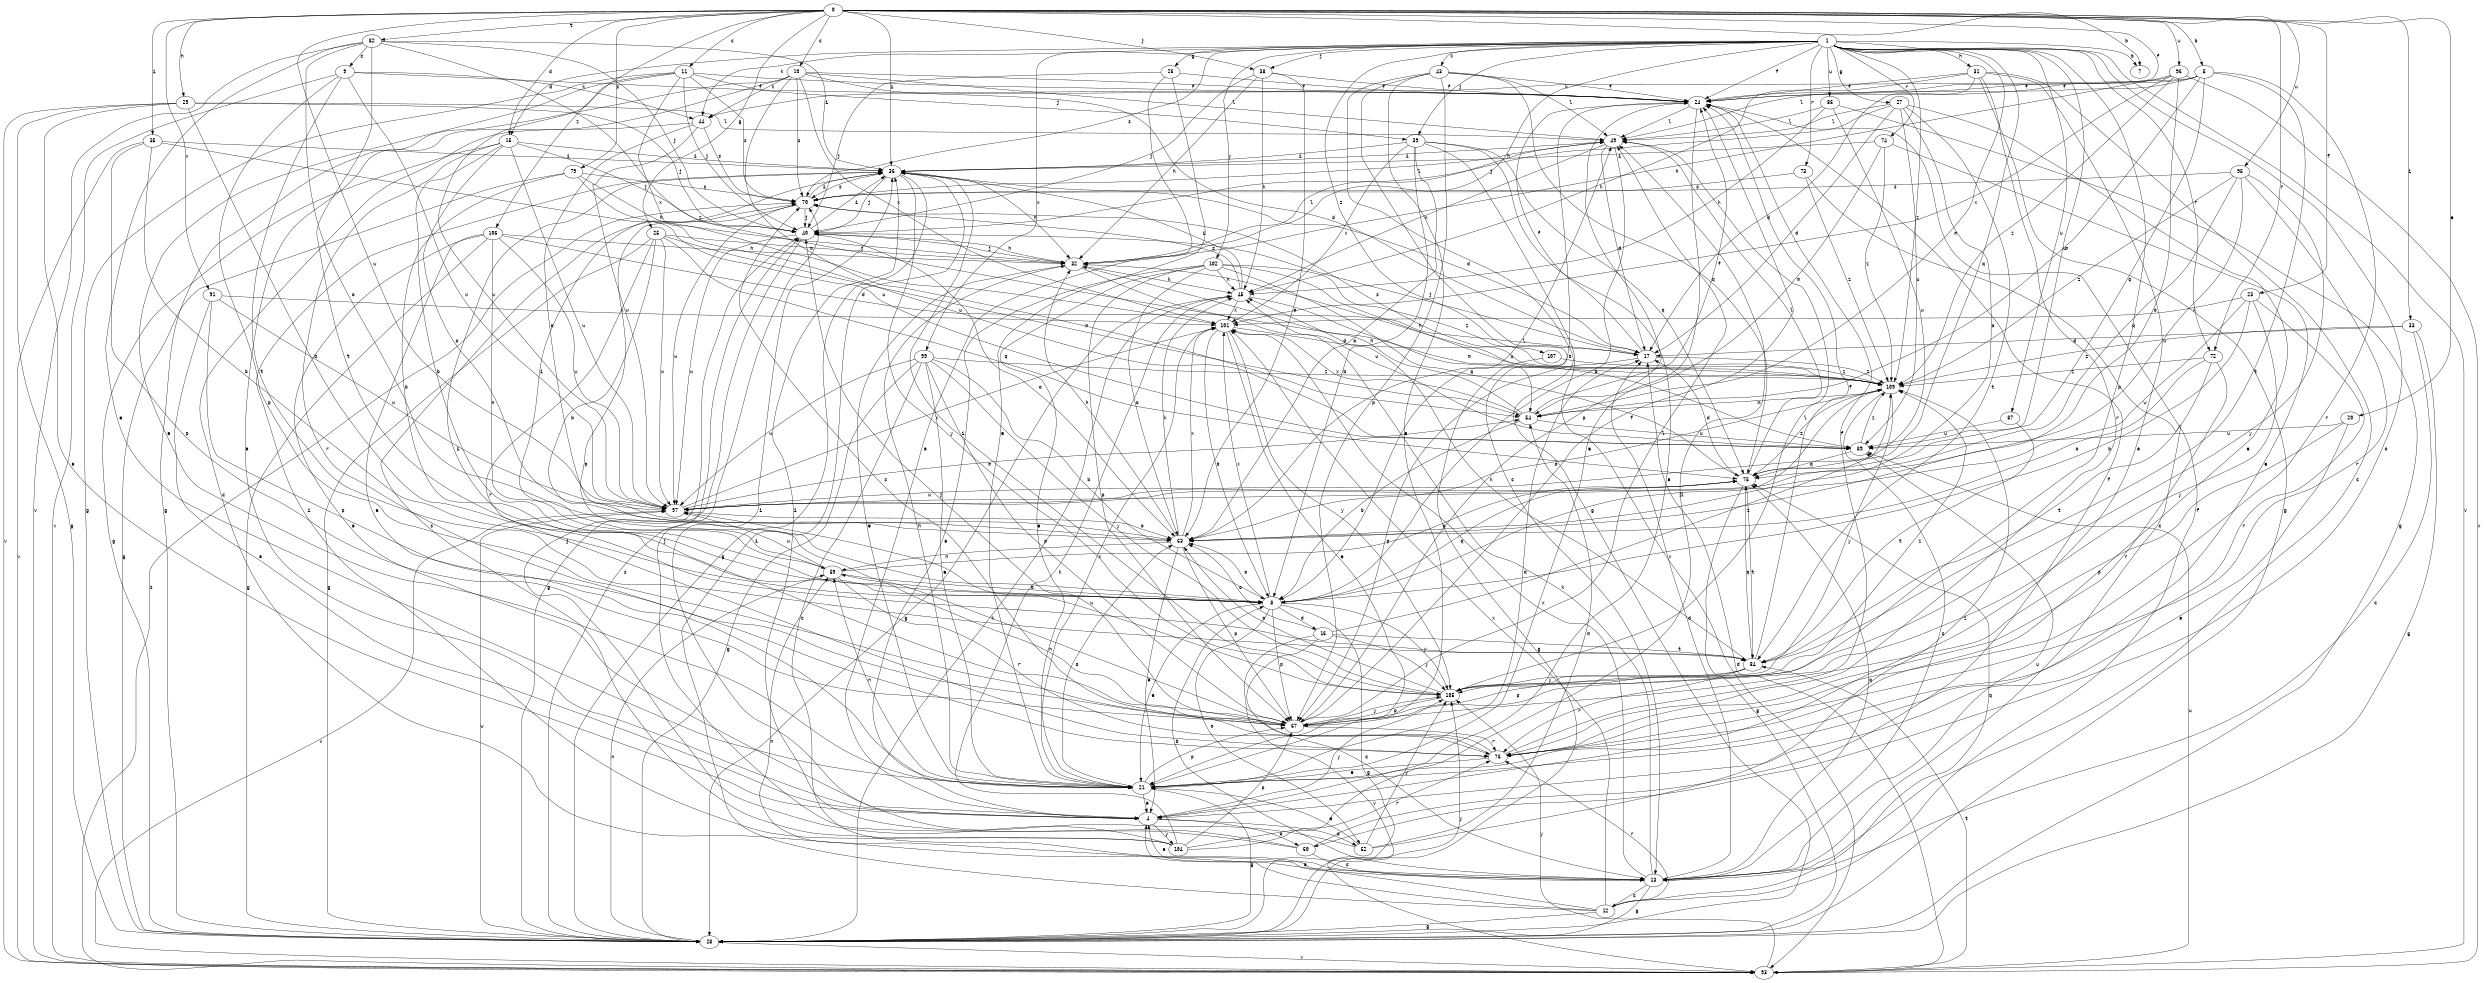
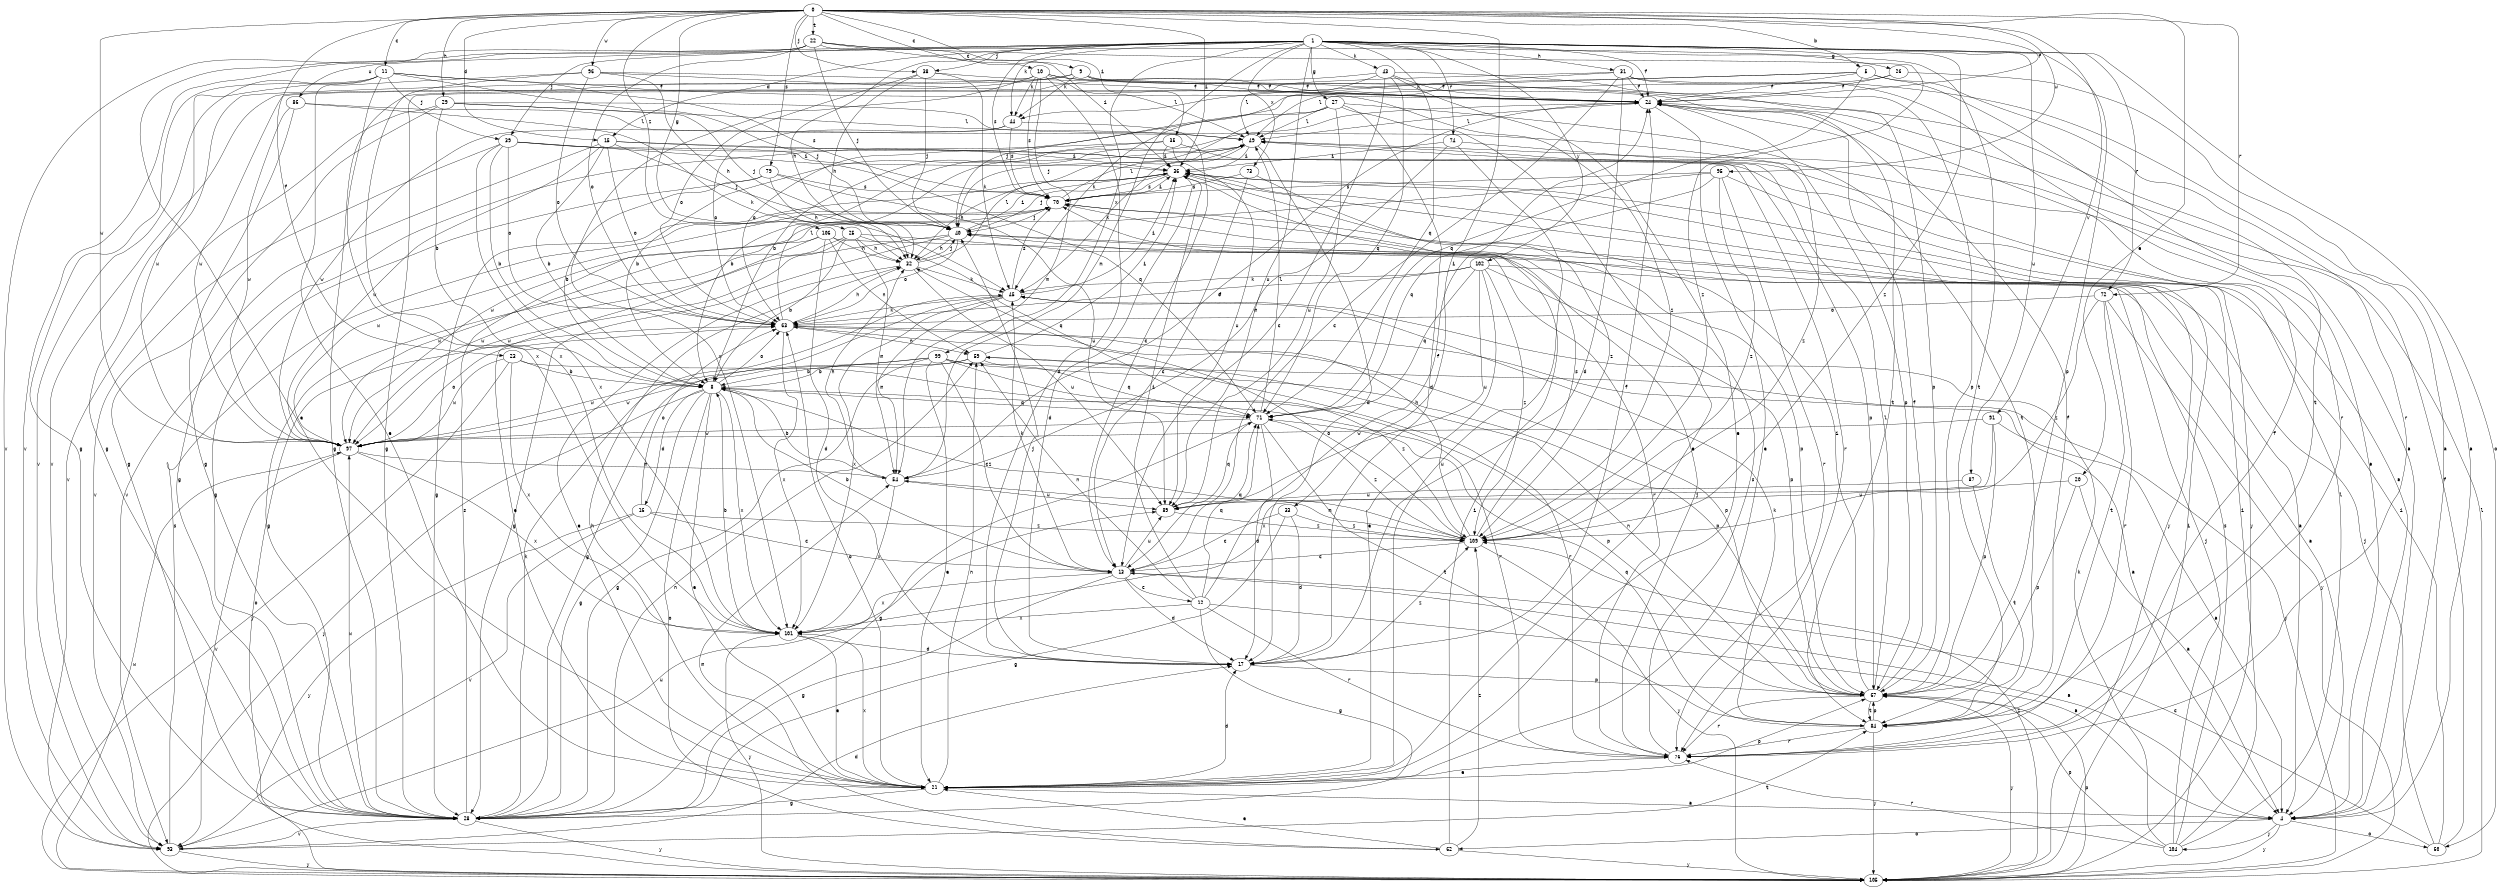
  strict digraph {
    fontname="DejaVu Sans Mono"
    node [fontname="DejaVu Sans Mono"]
    edge [fontname="DejaVu Sans Mono"]
    0
    5
-   7
    10
    11
    15
    20
    23
    24
    25
    29
    33
    35
    36
    38
    72
    79
-   82
+   82 [label=22]
    91
    95
    96
    97
    106
    44
    54
-   71 [label=75]
+   71
    49
    76
    84
    9
    67
    93
    n33 [label=70]
    4
    28
    101
    17
    39
    21
    40
    8
    63
    89
    105
    32
    109
    13
    45
    59
    1
    26
    27
    31
    43
    60
    73
    74
    86
    87
    99
    102
-   107
    62
    104
    16
    12
    0 -> 5 [label=b]
-   0 -> 7 [label=b]
    0 -> 10 [label=c]
    0 -> 11 [label=c]
    0 -> 15 [label=d]
    0 -> 20 [label=e]
    0 -> 23 [label=f]
    0 -> 24 [label=f]
    0 -> 25 [label=g]
    0 -> 29 [label=h]
    0 -> 33 [label=i]
    0 -> 35 [label=i]
    0 -> 36 [label=i]
    0 -> 38 [label=j]
    0 -> 72 [label=r]
    0 -> 79 [label=s]
    0 -> 82 [label=t]
    0 -> 91 [label=v]
    0 -> 95 [label=w]
    0 -> 96 [label=w]
    0 -> 97 [label=w]
    0 -> 106 [label=z]
    5 -> 24 [label=f]
    5 -> 44 [label=k]
-   5 -> 54 [label=m]
    5 -> 71 [label=q]
    5 -> 49 [label=l]
    5 -> 76 [label=r]
    5 -> 84 [label=t]
    10 -> 24 [label=f]
    10 -> 44 [label=k]
    10 -> 54 [label=m]
    10 -> 49 [label=l]
    10 -> n33 [label=s]
    10 -> 4 [label=a]
    10 -> 28 [label=g]
    10 -> 101 [label=x]
    10 -> 17 [label=d]
    11 -> 24 [label=f]
    11 -> 97 [label=w]
    11 -> n33 [label=s]
    11 -> 28 [label=g]
    11 -> 101 [label=x]
    11 -> 39 [label=j]
    11 -> 21 [label=e]
    11 -> 40 [label=j]
    15 -> 36 [label=i]
    15 -> 97 [label=w]
    15 -> 76 [label=r]
    15 -> 28 [label=g]
    15 -> 40 [label=j]
    15 -> 8 [label=b]
    15 -> 63 [label=o]
    20 -> 67 [label=p]
    20 -> 4 [label=a]
    20 -> 89 [label=u]
    23 -> 97 [label=w]
    23 -> 76 [label=r]
    23 -> 101 [label=x]
    23 -> 8 [label=b]
    23 -> 105 [label=y]
    24 -> 49 [label=l]
    24 -> 67 [label=p]
    24 -> 21 [label=e]
    24 -> 8 [label=b]
    25 -> 97 [label=w]
    25 -> 54 [label=m]
    25 -> 71 [label=q]
    25 -> 76 [label=r]
    25 -> 28 [label=g]
    25 -> 8 [label=b]
-   25 -> 32 [label=j]
+   25 -> 32 [label=h]
    29 -> 49 [label=l]
    29 -> 93 [label=v]
    29 -> 4 [label=a]
    29 -> 28 [label=g]
    29 -> 40 [label=j]
    29 -> 8 [label=b]
    33 -> 28 [label=g]
    33 -> 17 [label=d]
    33 -> 109 [label=z]
    33 -> 13 [label=c]
    35 -> 36 [label=i]
    35 -> 67 [label=p]
    35 -> 93 [label=v]
    35 -> 8 [label=b]
    35 -> 89 [label=u]
    36 -> n33 [label=s]
    36 -> 28 [label=g]
    36 -> 17 [label=d]
    36 -> 40 [label=j]
    36 -> 105 [label=y]
    36 -> 32 [label=h]
    38 -> 24 [label=f]
    38 -> 40 [label=j]
    38 -> 63 [label=o]
    38 -> 32 [label=h]
    38 -> 45 [label=k]
    72 -> 76 [label=r]
    72 -> 84 [label=t]
    72 -> 63 [label=o]
+   72 -> 105 [label=y]
    72 -> 109 [label=z]
    79 -> n33 [label=s]
    79 -> 28 [label=g]
    79 -> 8 [label=b]
    79 -> 89 [label=u]
    79 -> 32 [label=h]
    82 -> 36 [label=i]
    82 -> 84 [label=t]
    82 -> 9 [label=c]
    82 -> 93 [label=v]
    82 -> 21 [label=e]
    82 -> 40 [label=j]
    82 -> 63 [label=o]
    82 -> 109 [label=z]
    91 -> 97 [label=w]
    91 -> 67 [label=p]
    91 -> 4 [label=a]
    91 -> 101 [label=x]
    95 -> 97 [label=w]
    95 -> 71 [label=q]
    95 -> 76 [label=r]
    95 -> n33 [label=s]
    95 -> 105 [label=y]
    95 -> 109 [label=z]
    96 -> 24 [label=f]
    96 -> 93 [label=v]
    96 -> 101 [label=x]
    96 -> 63 [label=o]
    96 -> 32 [label=h]
    96 -> 109 [label=z]
    97 -> 54 [label=m]
    97 -> 93 [label=v]
    97 -> 101 [label=x]
    97 -> 63 [label=o]
    106 -> 97 [label=w]
    106 -> 4 [label=a]
-   106 -> 28 [label=g]
    106 -> 17 [label=d]
    106 -> 21 [label=e]
    106 -> 32 [label=h]
    106 -> 59 [label=n]
    44 -> 97 [label=w]
    44 -> n33 [label=s]
    44 -> 63 [label=o]
    44 -> 13 [label=c]
    54 -> 24 [label=f]
    54 -> 101 [label=x]
    54 -> 8 [label=b]
    54 -> 89 [label=u]
    54 -> 32 [label=h]
    71 -> 97 [label=w]
    71 -> 49 [label=l]
    71 -> 84 [label=t]
    71 -> 28 [label=g]
    71 -> 17 [label=d]
    71 -> 109 [label=z]
    49 -> 36 [label=i]
    49 -> 17 [label=d]
    49 -> 8 [label=b]
    49 -> 45 [label=k]
    76 -> 24 [label=f]
    76 -> n33 [label=s]
    76 -> 21 [label=e]
    76 -> 40 [label=j]
    84 -> 24 [label=f]
    84 -> 71 [label=q]
    84 -> 76 [label=r]
    84 -> 67 [label=p]
    84 -> 105 [label=y]
    84 -> 45 [label=k]
    9 -> 24 [label=f]
    9 -> 97 [label=w]
    9 -> 44 [label=k]
    9 -> 84 [label=t]
    9 -> 67 [label=p]
    9 -> 93 [label=v]
    67 -> 24 [label=f]
    67 -> 36 [label=i]
    67 -> 49 [label=l]
    67 -> 76 [label=r]
-   16 -> 84 [label=t]
+   67 -> 84 [label=t]
    67 -> 105 [label=y]
    67 -> 59 [label=n]
    93 -> 84 [label=t]
    93 -> n33 [label=s]
    93 -> 17 [label=d]
    93 -> 89 [label=u]
    93 -> 105 [label=y]
    n33 -> 36 [label=i]
    n33 -> 97 [label=w]
    n33 -> 49 [label=l]
    n33 -> 67 [label=p]
    n33 -> 40 [label=j]
    4 -> 105 [label=y]
    4 -> 60 [label=o]
    4 -> 62 [label=o]
    4 -> 104 [label=y]
    28 -> 97 [label=w]
    28 -> 93 [label=v]
    28 -> n33 [label=s]
    28 -> 105 [label=y]
    28 -> 45 [label=k]
    28 -> 59 [label=n]
    101 -> 17 [label=d]
    101 -> 21 [label=e]
    101 -> 8 [label=b]
    101 -> 105 [label=y]
    17 -> 24 [label=f]
    17 -> 67 [label=p]
    17 -> 40 [label=j]
    17 -> 109 [label=z]
    39 -> 36 [label=i]
    39 -> 71 [label=q]
    39 -> 93 [label=v]
    39 -> 4 [label=a]
    39 -> 101 [label=x]
    39 -> 8 [label=b]
    39 -> 63 [label=o]
    21 -> 67 [label=p]
    21 -> 4 [label=a]
    21 -> 28 [label=g]
    21 -> 101 [label=x]
    21 -> 17 [label=d]
    21 -> 63 [label=o]
    21 -> 32 [label=h]
    21 -> 59 [label=n]
    40 -> 36 [label=i]
    40 -> 97 [label=w]
    40 -> 28 [label=g]
    40 -> 63 [label=o]
    40 -> 32 [label=h]
    8 -> 71 [label=q]
    8 -> 67 [label=p]
    8 -> 28 [label=g]
    8 -> 101 [label=x]
    8 -> 21 [label=e]
    8 -> 63 [label=o]
    8 -> 105 [label=y]
    8 -> 109 [label=z]
    8 -> 62 [label=o]
    8 -> 16 [label=d]
    63 -> 49 [label=l]
    63 -> 67 [label=p]
    63 -> 4 [label=a]
    63 -> 101 [label=x]
    63 -> 32 [label=h]
-   63 -> 45 [label=k]
+   45 -> 63 [label=k]
    63 -> 59 [label=n]
    89 -> 71 [label=q]
    89 -> 109 [label=z]
    105 -> 36 [label=i]
    105 -> 97 [label=w]
    105 -> 49 [label=l]
    105 -> 67 [label=p]
    105 -> 63 [label=o]
    105 -> 109 [label=z]
    32 -> 49 [label=l]
    32 -> 21 [label=e]
    32 -> 40 [label=j]
    32 -> 89 [label=u]
    32 -> 45 [label=k]
    109 -> 54 [label=m]
    109 -> n33 [label=s]
    109 -> 63 [label=o]
    109 -> 105 [label=y]
    109 -> 32 [label=h]
    109 -> 13 [label=c]
    13 -> 71 [label=q]
    13 -> 4 [label=a]
    13 -> 28 [label=g]
    13 -> 101 [label=x]
    13 -> 17 [label=d]
    13 -> 8 [label=b]
    13 -> 89 [label=u]
    13 -> 45 [label=k]
    13 -> 12 [label=c]
    45 -> 36 [label=i]
    45 -> 54 [label=m]
    45 -> n33 [label=s]
    45 -> 28 [label=g]
    45 -> 101 [label=x]
    59 -> 36 [label=i]
    59 -> 97 [label=w]
    59 -> 71 [label=q]
    59 -> 76 [label=r]
    59 -> 8 [label=b]
-   1 -> 7 [label=b]
    1 -> 15 [label=d]
    1 -> 24 [label=f]
    1 -> 38 [label=j]
    1 -> 72 [label=r]
    1 -> 44 [label=k]
    1 -> 54 [label=m]
    1 -> 71 [label=q]
    1 -> 67 [label=p]
    1 -> 93 [label=v]
    1 -> n33 [label=s]
    1 -> 39 [label=j]
    1 -> 89 [label=u]
    1 -> 32 [label=h]
    1 -> 109 [label=z]
    1 -> 26 [label=g]
    1 -> 27 [label=g]
    1 -> 31 [label=h]
    1 -> 43 [label=k]
    1 -> 60 [label=o]
-   1 -> 73 [label=r]
+   1 -> 73 [label=x]
    1 -> 74 [label=r]
    1 -> 86 [label=u]
    1 -> 87 [label=u]
    1 -> 99 [label=x]
    1 -> 102 [label=y]
-   1 -> 107 [label=z]
    26 -> 24 [label=f]
    26 -> 4 [label=a]
-   26 -> 21 [label=e]
    26 -> 40 [label=j]
    27 -> 49 [label=l]
    27 -> 84 [label=t]
    27 -> 17 [label=d]
    27 -> 21 [label=e]
    27 -> 40 [label=j]
    27 -> 63 [label=o]
    27 -> 89 [label=u]
    31 -> 24 [label=f]
    31 -> 76 [label=r]
    31 -> 4 [label=a]
    31 -> 28 [label=g]
    31 -> 17 [label=d]
    31 -> 13 [label=c]
    31 -> 45 [label=k]
    43 -> 24 [label=f]
    43 -> 71 [label=q]
    43 -> 49 [label=l]
    43 -> 67 [label=p]
    43 -> 28 [label=g]
    43 -> 21 [label=e]
    43 -> 13 [label=c]
    60 -> 24 [label=f]
    60 -> 36 [label=i]
    60 -> 40 [label=j]
    60 -> 13 [label=c]
    73 -> n33 [label=s]
    73 -> 109 [label=z]
    73 -> 13 [label=c]
    74 -> 36 [label=i]
    74 -> 54 [label=m]
-   74 -> 21 [label=e]
+   74 -> 21 [label=u]
    74 -> 109 [label=z]
    86 -> 97 [label=w]
    86 -> 49 [label=l]
    86 -> 28 [label=g]
    86 -> 45 [label=k]
    87 -> 84 [label=t]
    87 -> 89 [label=u]
    99 -> 97 [label=w]
    99 -> 67 [label=p]
    99 -> 28 [label=g]
    99 -> 21 [label=e]
    99 -> 8 [label=b]
    99 -> 105 [label=y]
    99 -> 109 [label=z]
    99 -> 13 [label=c]
    102 -> 71 [label=q]
    102 -> 67 [label=p]
    102 -> 4 [label=a]
    102 -> 21 [label=e]
    102 -> 63 [label=o]
    102 -> 89 [label=u]
    102 -> 109 [label=z]
    102 -> 45 [label=k]
-   107 -> 28 [label=g]
-   107 -> 109 [label=z]
    62 -> 36 [label=i]
    62 -> 54 [label=m]
    62 -> 21 [label=e]
    62 -> 105 [label=y]
    62 -> 109 [label=z]
    104 -> 36 [label=i]
    104 -> 49 [label=l]
    104 -> 76 [label=r]
    104 -> 67 [label=p]
    104 -> n33 [label=s]
    104 -> 40 [label=j]
    104 -> 45 [label=k]
    16 -> 93 [label=v]
    16 -> 63 [label=o]
    16 -> 105 [label=y]
    16 -> 109 [label=z]
    16 -> 13 [label=c]
    12 -> 24 [label=f]
    12 -> 36 [label=i]
    12 -> 71 [label=q]
    12 -> 76 [label=r]
    12 -> 4 [label=a]
    12 -> 28 [label=g]
    12 -> 101 [label=x]
    12 -> 59 [label=n]
  }
